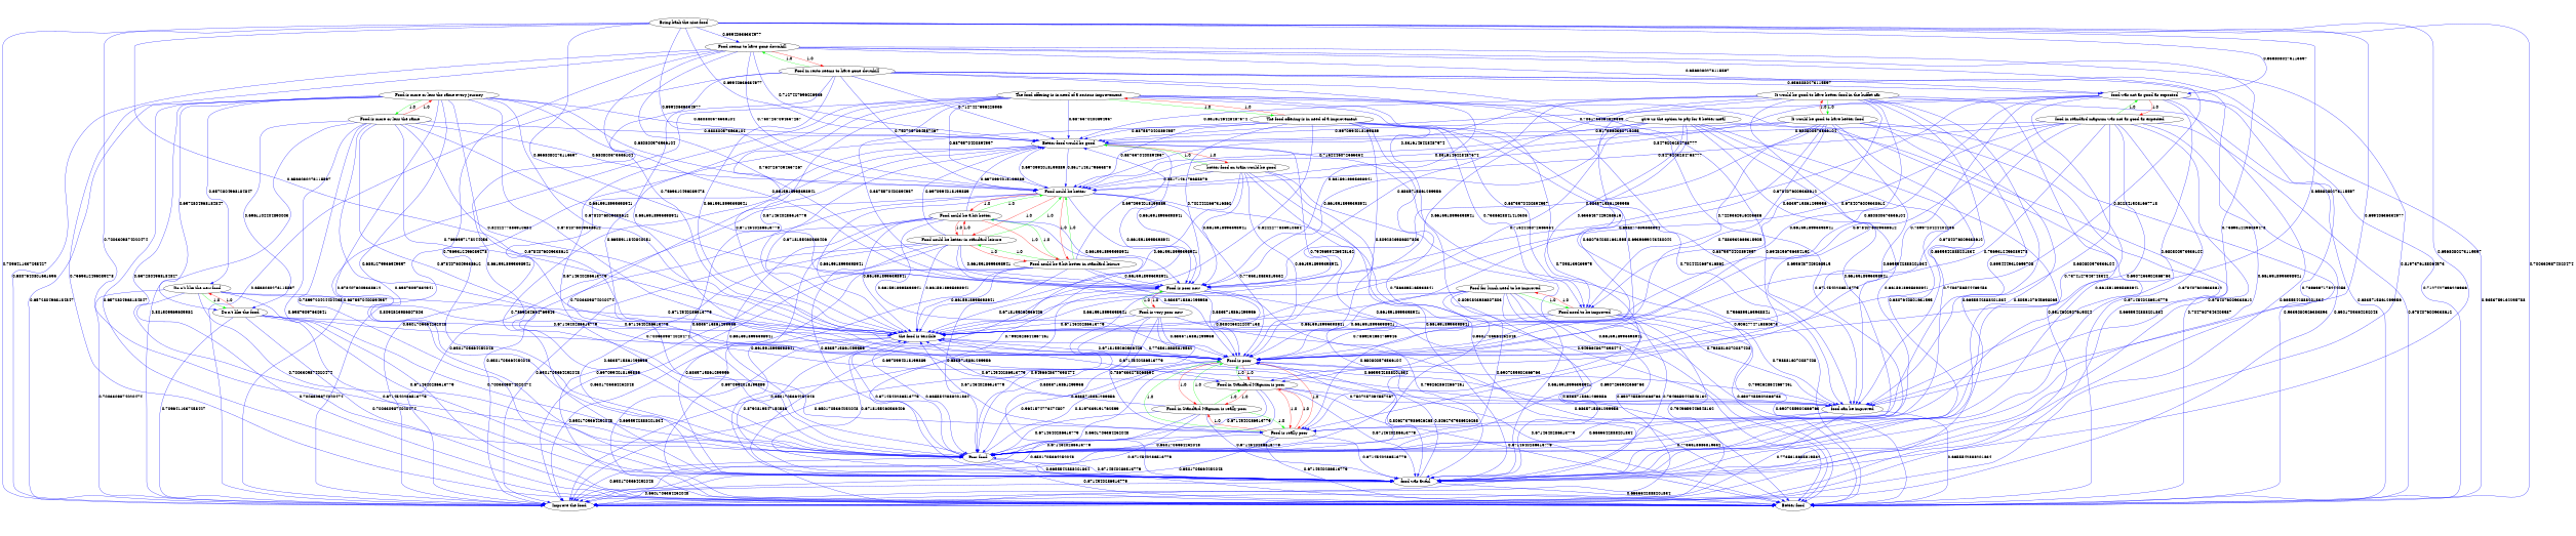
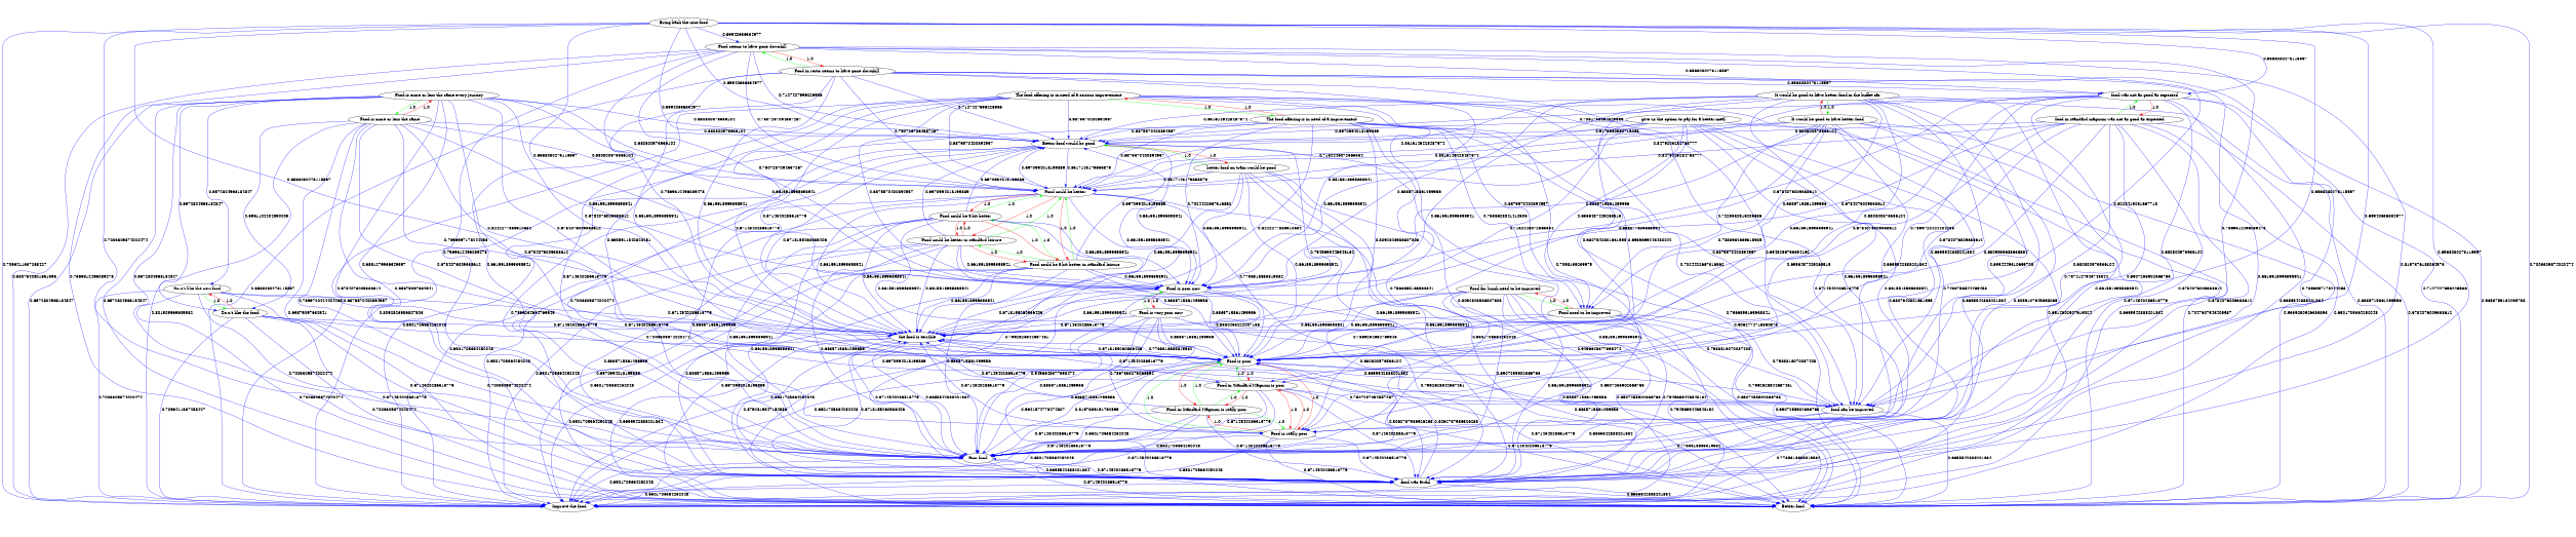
  digraph {
    edge [color=blue]
    "Better food would be good"
    "Better food"
    "Food could be better"
    "Food is poor"
    "Food is poor now"
    "Improve the food"
    "Poor food"
    "better food on train would be good"
    "food was awful"
    "the food is terrible"
    "Food could be a bit better in standard leisure"
    "Food could be better in standard leisure"
    "Food could be a bit better"
    "Food is really poor"
    "Food in Standard Magnum is really poor"
    "Food in Standard Magnum is poor"
    "Food is very poor now"
    "Bring back the nice food"
    "Food seems to have gone downhill"
    "food can be improved"
    "food was not as good as expected"
    "Food in resto seems to have gone downhill"
    "food in standard magnum was not as good as expected"
    "Do n't like the new food"
    "Do n't like the food"
    "Food for lunch need to be improved"
    "Food need to be improved"
    "Food is more or less the same every journey"
    "Food is more or less the same"
    "It would be good to have better food in the buffet car"
    "It would be good to have better food"
    "The food offering is in need of a serious improvement"
    "The food offering is in need of a improvement"
    "give us the option to pay for a better meal"
    "Better food would be good" -> "Better food" [label=0.9062774716860373]
    "Better food would be good" -> "Food could be better" [label=0.8517143179655879]
    "Better food would be good" -> "Food is poor" [label=0.7949659446548132]
    "Better food would be good" -> "Food is poor now" [label=0.6615918995398941]
    "Better food would be good" -> "Improve the food" [label=0.6501705364252048]
    "Better food would be good" -> "Poor food" [label=0.7003309874020474]
    "Better food would be good" -> "better food on train would be good" [color=red label=1.0]
    "Better food would be good" -> "food was awful" [label=0.7869234664769945]
    "Better food would be good" -> "the food is terrible" [label=0.6718155260536406]
    "Food could be better" -> "Better food would be good" [label=0.6970994018199889]
    "Food could be better" -> "Better food" [label=0.9496648377398474]
    "Food could be better" -> "Food is poor" [label=0.7735318685819532]
    "Food could be better" -> "Food is poor now" [label=0.6615918995398941]
    "Food could be better" -> "Improve the food" [label=0.6501705364252048]
    "Food could be better" -> "Poor food" [label=0.6835715861299956]
    "Food could be better" -> "food was awful" [label=0.7992628644667451]
    "Food could be better" -> "the food is terrible" [label=0.6615918995398941]
    "Food could be better" -> "Food could be a bit better in standard leisure" [color=red label=1.0]
    "Food could be better" -> "Food could be better in standard leisure" [color=red label=1.0]
    "Food could be better" -> "Food could be a bit better" [color=red label=1.0]
    "Food is poor" -> "Better food" [label=0.6714540286513779]
    "Food is poor" -> "Improve the food" [label=0.6501705364252048]
    "Food is poor" -> "Poor food" [label=0.9641574773474807]
    "Food is poor" -> "food was awful" [label=0.8062737986526268]
    "Food is poor" -> "the food is terrible" [label=0.6718155260536406]
    "Food is poor" -> "Food is really poor" [color=red label=1.0]
    "Food is poor" -> "Food in Standard Magnum is really poor" [color=red label=1.0]
    "Food is poor" -> "Food in Standard Magnum is poor" [color=red label=1.0]
    "Food is poor now" -> "Better food" [label=0.6835715861299956]
    "Food is poor now" -> "Food is poor" [label=0.8380453222007158]
    "Food is poor now" -> "Improve the food" [label=0.6501705364252048]
    "Food is poor now" -> "Poor food" [label=0.9496648377398474]
    "Food is poor now" -> "food was awful" [label=0.7992628644667451]
    "Food is poor now" -> "the food is terrible" [label=0.6718155260536406]
    "Food is poor now" -> "Food is very poor now" [color=red label=1.0]
    "Poor food" -> "Better food" [label=0.6714540286513779]
    "Poor food" -> "Food is poor" [label=0.8197339191762599]
    "Poor food" -> "Improve the food" [label=0.6501705364252048]
    "Poor food" -> "food was awful" [label=0.6714540286513779]
    "Poor food" -> "the food is terrible" [label=0.6714540286513779]
    "better food on train would be good" -> "Better food would be good" [color=green label=1.0]
    "better food on train would be good" -> "Better food" [label=0.6615918995398941]
    "better food on train would be good" -> "Food could be better" [label=0.8517143179655879]
    "better food on train would be good" -> "Food is poor" [label=0.6615918995398941]
    "better food on train would be good" -> "Food is poor now" [label=0.6615918995398941]
    "better food on train would be good" -> "Improve the food" [label=0.6501705364252048]
    "better food on train would be good" -> "Poor food" [label=0.6615918995398941]
    "better food on train would be good" -> "food was awful" [label=0.6615918995398941]
    "better food on train would be good" -> "the food is terrible" [label=0.6615918995398941]
    "food was awful" -> "Better food" [label=0.6655542888201834]
    "food was awful" -> "Food is poor" [label=0.8062737986526268]
    "food was awful" -> "Improve the food" [label=0.6501705364252048]
    "food was awful" -> "Poor food" [label=0.6655542888201834]
    "food was awful" -> "the food is terrible" [label=0.6718155260536406]
    "the food is terrible" -> "Better food" [label=0.6655542888201834]
    "the food is terrible" -> "Food is poor" [label=0.7735318685819532]
    "the food is terrible" -> "Improve the food" [label=0.6501705364252048]
    "the food is terrible" -> "Poor food" [label=0.6655542888201834]
    "the food is terrible" -> "food was awful" [label=0.8792819547152583]
    "Food could be a bit better in standard leisure" -> "Better food would be good" [label=0.6970994018199889]
    "Food could be a bit better in standard leisure" -> "Better food" [label=0.6970994018199889]
    "Food could be a bit better in standard leisure" -> "Food could be better" [color=green label=1.0]
    "Food could be a bit better in standard leisure" -> "Food is poor" [label=0.6835715861299956]
    "Food could be a bit better in standard leisure" -> "Food is poor now" [label=0.6615918995398941]
    "Food could be a bit better in standard leisure" -> "Improve the food" [label=0.6501705364252048]
    "Food could be a bit better in standard leisure" -> "Poor food" [label=0.6835715861299956]
    "Food could be a bit better in standard leisure" -> "food was awful" [label=0.6835715861299956]
    "Food could be a bit better in standard leisure" -> "the food is terrible" [label=0.6615918995398941]
    "Food could be a bit better in standard leisure" -> "Food could be better in standard leisure" [color=green label=1.0]
    "Food could be a bit better in standard leisure" -> "Food could be a bit better" [color=green label=1.0]
    "Food could be better in standard leisure" -> "Better food would be good" [label=0.6970994018199889]
    "Food could be better in standard leisure" -> "Better food" [label=0.6970994018199889]
    "Food could be better in standard leisure" -> "Food could be better" [color=green label=1.0]
    "Food could be better in standard leisure" -> "Food is poor" [label=0.6835715861299956]
    "Food could be better in standard leisure" -> "Food is poor now" [label=0.6615918995398941]
    "Food could be better in standard leisure" -> "Improve the food" [label=0.6501705364252048]
    "Food could be better in standard leisure" -> "Poor food" [label=0.6835715861299956]
    "Food could be better in standard leisure" -> "food was awful" [label=0.6835715861299956]
    "Food could be better in standard leisure" -> "the food is terrible" [label=0.6615918995398941]
    "Food could be better in standard leisure" -> "Food could be a bit better in standard leisure" [color=red label=1.0]
    "Food could be better in standard leisure" -> "Food could be a bit better" [color=red label=1.0]
    "Food could be a bit better" -> "Better food would be good" [label=0.6970994018199889]
    "Food could be a bit better" -> "Better food" [label=0.6970994018199889]
    "Food could be a bit better" -> "Food could be better" [color=green label=1.0]
    "Food could be a bit better" -> "Food is poor" [label=0.6615918995398941]
    "Food could be a bit better" -> "Food is poor now" [label=0.6615918995398941]
    "Food could be a bit better" -> "Improve the food" [label=0.6501705364252048]
    "Food could be a bit better" -> "Poor food" [label=0.6615918995398941]
    "Food could be a bit better" -> "food was awful" [label=0.6615918995398941]
    "Food could be a bit better" -> "the food is terrible" [label=0.6615918995398941]
    "Food could be a bit better" -> "Food could be a bit better in standard leisure" [color=red label=1.0]
    "Food could be a bit better" -> "Food could be better in standard leisure" [color=red label=1.0]
    "Food is really poor" -> "Better food" [label=0.6714540286513779]
    "Food is really poor" -> "Food is poor" [color=green label=1.0]
    "Food is really poor" -> "Improve the food" [label=0.6501705364252048]
    "Food is really poor" -> "Poor food" [label=0.6714540286513779]
    "Food is really poor" -> "food was awful" [label=0.6714540286513779]
    "Food is really poor" -> "the food is terrible" [label=0.6714540286513779]
    "Food is really poor" -> "Food in Standard Magnum is really poor" [color=red label=1.0]
    "Food is really poor" -> "Food in Standard Magnum is poor" [color=red label=1.0]
    "Food in Standard Magnum is really poor" -> "Better food" [label=0.6714540286513779]
    "Food in Standard Magnum is really poor" -> "Food is poor" [color=green label=1.0]
    "Food in Standard Magnum is really poor" -> "Improve the food" [label=0.6501705364252048]
    "Food in Standard Magnum is really poor" -> "Poor food" [label=0.6714540286513779]
    "Food in Standard Magnum is really poor" -> "food was awful" [label=0.6714540286513779]
    "Food in Standard Magnum is really poor" -> "the food is terrible" [label=0.6714540286513779]
    "Food in Standard Magnum is really poor" -> "Food is really poor" [color=green label=1.0]
    "Food in Standard Magnum is really poor" -> "Food in Standard Magnum is poor" [color=green label=1.0]
    "Food in Standard Magnum is poor" -> "Better food" [label=0.6714540286513779]
    "Food in Standard Magnum is poor" -> "Food is poor" [color=green label=1.0]
    "Food in Standard Magnum is poor" -> "Improve the food" [label=0.6501705364252048]
    "Food in Standard Magnum is poor" -> "Poor food" [label=0.6714540286513779]
    "Food in Standard Magnum is poor" -> "food was awful" [label=0.6714540286513779]
    "Food in Standard Magnum is poor" -> "the food is terrible" [label=0.6714540286513779]
    "Food in Standard Magnum is poor" -> "Food is really poor" [color=red label=1.0]
    "Food in Standard Magnum is poor" -> "Food in Standard Magnum is really poor" [color=red label=1.0]
    "Food in Standard Magnum is poor" -> "food can be improved" [label=0.7507257094557267]
    "Food is very poor now" -> "Better food" [label=0.6835715861299956]
    "Food is very poor now" -> "Food is poor" [label=0.6835715861299956]
    "Food is very poor now" -> "Food is poor now" [color=green label=1.0]
    "Food is very poor now" -> "Improve the food" [label=0.6501705364252048]
    "Food is very poor now" -> "Poor food" [label=0.6835715861299956]
    "Food is very poor now" -> "food was awful" [label=0.6835715861299956]
    "Food is very poor now" -> "the food is terrible" [label=0.6714540286513779]
    "Food is very poor now" -> "Food is really poor" [label=0.7867333278068694]
    "Bring back the nice food" -> "Better food would be good" [label=0.69940636334977]
    "Bring back the nice food" -> "Better food" [label=0.7003309874020474]
    "Bring back the nice food" -> "Food could be better" [label=0.69940636334977]
    "Bring back the nice food" -> "Food is poor" [label=0.6568080273115597]
    "Bring back the nice food" -> "Food is poor now" [label=0.6568080273115597]
    "Bring back the nice food" -> "Improve the food" [label=0.7096411337258427]
    "Bring back the nice food" -> "Poor food" [label=0.7003309874020474]
    "Bring back the nice food" -> "food was awful" [label=0.6568080273115597]
    "Bring back the nice food" -> "the food is terrible" [label=0.6568080273115597]
    "Bring back the nice food" -> "Food seems to have gone downhill" [label=0.69940636334977]
    "Bring back the nice food" -> "food can be improved" [label=0.69940636334977]
    "Bring back the nice food" -> "food was not as good as expected" [label=0.6568080273115597]
    "Food seems to have gone downhill" -> "Better food would be good" [label=0.7127427696226936]
    "Food seems to have gone downhill" -> "Better food" [label=0.7569312496089478]
    "Food seems to have gone downhill" -> "Food could be better" [label=0.7507257094557267]
    "Food seems to have gone downhill" -> "Food is poor" [label=0.8228415081667718]
    "Food seems to have gone downhill" -> "Food is poor now" [label=0.7507257094557267]
    "Food seems to have gone downhill" -> "Improve the food" [label=0.6807640801631595]
    "Food seems to have gone downhill" -> "Poor food" [label=0.7569312496089478]
    "Food seems to have gone downhill" -> "food was awful" [label=0.8197376188064573]
    "Food seems to have gone downhill" -> "the food is terrible" [label=0.7569312496089478]
    "Food seems to have gone downhill" -> "food can be improved" [label=0.7569312496089478]
    "Food seems to have gone downhill" -> "food was not as good as expected" [label=0.6568080273115597]
    "Food seems to have gone downhill" -> "Food in resto seems to have gone downhill" [color=red label=1.0]
    "food can be improved" -> "Better food" [label=0.6655542888201834]
    "food can be improved" -> "Food is poor" [label=0.7992628644667451]
    "food can be improved" -> "Improve the food" [label=0.7735318685819532]
    "food can be improved" -> "Poor food" [label=0.6655542888201834]
    "food can be improved" -> "food was awful" [label=0.7735318685819532]
    "food can be improved" -> "the food is terrible" [label=0.6655542888201834]
    "food was not as good as expected" -> "Better food would be good" [label=0.7051755064829399]
    "food was not as good as expected" -> "Better food" [label=0.9353759132295788]
    "food was not as good as expected" -> "Food could be better" [label=0.8479203284768777]
    "food was not as good as expected" -> "Food is poor" [label=0.7899720424404235]
    "food was not as good as expected" -> "Food is poor now" [label=0.6784076009338612]
    "food was not as good as expected" -> "Improve the food" [label=0.6655542888201834]
    "food was not as good as expected" -> "Poor food" [label=0.7374127943748344]
    "food was not as good as expected" -> "food was awful" [label=0.7696997178244053]
    "food was not as good as expected" -> "the food is terrible" [label=0.680800573536104]
    "food was not as good as expected" -> "food can be improved" [label=0.680800573536104]
    "food was not as good as expected" -> "food in standard magnum was not as good as expected" [color=red label=1.0]
    "Food in resto seems to have gone downhill" -> "Better food would be good" [label=0.7127427696226936]
    "Food in resto seems to have gone downhill" -> "Better food" [label=0.7127427696226936]
    "Food in resto seems to have gone downhill" -> "Food could be better" [label=0.7507257094557267]
    "Food in resto seems to have gone downhill" -> "Food is poor" [label=0.6615918995398941]
    "Food in resto seems to have gone downhill" -> "Food is poor now" [label=0.6615918995398941]
    "Food in resto seems to have gone downhill" -> "Improve the food" [label=0.6568080273115597]
    "Food in resto seems to have gone downhill" -> "Poor food" [label=0.6615918995398941]
    "Food in resto seems to have gone downhill" -> "food was awful" [label=0.6615918995398941]
    "Food in resto seems to have gone downhill" -> "the food is terrible" [label=0.6615918995398941]
    "Food in resto seems to have gone downhill" -> "Food is really poor" [label=0.6948256756354192]
    "Food in resto seems to have gone downhill" -> "Food seems to have gone downhill" [color=green label=1.0]
    "Food in resto seems to have gone downhill" -> "food was not as good as expected" [label=0.6568080273115597]
    "food in standard magnum was not as good as expected" -> "Better food would be good" [label=0.680800573536104]
    "food in standard magnum was not as good as expected" -> "Better food" [label=0.6784076009338612]
    "food in standard magnum was not as good as expected" -> "Food could be better" [label=0.8479203284768777]
    "food in standard magnum was not as good as expected" -> "Food is poor" [label=0.6784076009338612]
    "food in standard magnum was not as good as expected" -> "Food is poor now" [label=0.6784076009338612]
    "food in standard magnum was not as good as expected" -> "Improve the food" [label=0.6501705364252048]
    "food in standard magnum was not as good as expected" -> "Poor food" [label=0.6784076009338612]
    "food in standard magnum was not as good as expected" -> "food was awful" [label=0.6784076009338612]
    "food in standard magnum was not as good as expected" -> "the food is terrible" [label=0.6784076009338612]
    "food in standard magnum was not as good as expected" -> "Food is really poor" [label=0.6907255902366763]
-   "food in standard magnum was not as good as expected" -> "Food in Standard Magnum is poor" [label=0.7569312496089478]
+   "food in standard magnum was not as good as expected" -> "Food in Standard Magnum is poor" [label=0.6809535688636864]
    "food in standard magnum was not as good as expected" -> "food can be improved" [label=0.680800573536104]
    "food in standard magnum was not as good as expected" -> "food was not as good as expected" [color=green label=1.0]
    "Do n't like the new food" -> "Better food" [label=0.7003309874020474]
    "Do n't like the new food" -> "Food is poor" [label=0.6714540286513779]
    "Do n't like the new food" -> "Improve the food" [label=0.7003309874020474]
    "Do n't like the new food" -> "Poor food" [label=0.7003309874020474]
    "Do n't like the new food" -> "food was awful" [label=0.6714540286513779]
    "Do n't like the new food" -> "the food is terrible" [label=0.6714540286513779]
    "Do n't like the new food" -> "Do n't like the food" [color=green label=1.0]
    "Do n't like the food" -> "Better food" [label=0.7003309874020474]
    "Do n't like the food" -> "Food is poor" [label=0.7003309874020474]
    "Do n't like the food" -> "Improve the food" [label=0.7096411337258427]
    "Do n't like the food" -> "Poor food" [label=0.7003309874020474]
    "Do n't like the food" -> "food was awful" [label=0.6714540286513779]
    "Do n't like the food" -> "the food is terrible" [label=0.6714540286513779]
    "Do n't like the food" -> "Do n't like the new food" [color=red label=1.0]
    "Food for lunch need to be improved" -> "Better food" [label=0.6907255902366763]
    "Food for lunch need to be improved" -> "Food is poor" [label=0.6615918995398941]
    "Food for lunch need to be improved" -> "Improve the food" [label=0.6907255902366763]
    "Food for lunch need to be improved" -> "Poor food" [label=0.6907255902366763]
    "Food for lunch need to be improved" -> "food was awful" [label=0.6615918995398941]
    "Food for lunch need to be improved" -> "the food is terrible" [label=0.6615918995398941]
    "Food for lunch need to be improved" -> "Food is really poor" [label=0.680800573536104]
    "Food for lunch need to be improved" -> "food can be improved" [label=0.7988816070087408]
    "Food for lunch need to be improved" -> "Food need to be improved" [color=green label=1.0]
    "Food need to be improved" -> "Better food" [label=0.6907255902366763]
    "Food need to be improved" -> "Food is poor" [label=0.7869234664769945]
    "Food need to be improved" -> "Improve the food" [label=0.7949659446548132]
    "Food need to be improved" -> "Poor food" [label=0.6907255902366763]
    "Food need to be improved" -> "food was awful" [label=0.7949659446548132]
    "Food need to be improved" -> "the food is terrible" [label=0.6615918995398941]
    "Food need to be improved" -> "food can be improved" [label=0.7988816070087408]
    "Food need to be improved" -> "Food for lunch need to be improved" [color=red label=1.0]
    "Food is more or less the same every journey" -> "Better food would be good" [label=0.680800573536104]
    "Food is more or less the same every journey" -> "Better food" [label=0.6572804968184847]
    "Food is more or less the same every journey" -> "Food could be better" [label=0.680800573536104]
    "Food is more or less the same every journey" -> "Food is poor" [label=0.6784076009338612]
    "Food is more or less the same every journey" -> "Food is poor now" [label=0.6615918995398941]
    "Food is more or less the same every journey" -> "Improve the food" [label=0.6572804968184847]
    "Food is more or less the same every journey" -> "Poor food" [label=0.6572804968184847]
    "Food is more or less the same every journey" -> "food was awful" [label=0.6784076009338612]
    "Food is more or less the same every journey" -> "the food is terrible" [label=0.6784076009338612]
    "Food is more or less the same every journey" -> "Food is really poor" [label=0.6851279936549557]
    "Food is more or less the same every journey" -> "food can be improved" [label=0.6784076009338612]
    "Food is more or less the same every journey" -> "Do n't like the new food" [label=0.6572804968184847]
    "Food is more or less the same every journey" -> "Do n't like the food" [label=0.6572804968184847]
    "Food is more or less the same every journey" -> "Food is more or less the same" [color=green label=1.0]
    "Food is more or less the same" -> "Better food would be good" [label=0.680800573536104]
    "Food is more or less the same" -> "Better food" [label=0.69879097632941]
    "Food is more or less the same" -> "Food could be better" [label=0.680800573536104]
    "Food is more or less the same" -> "Food is poor" [label=0.7696997178244053]
    "Food is more or less the same" -> "Food is poor now" [label=0.6615918995398941]
    "Food is more or less the same" -> "Improve the food" [label=0.801509569605982]
    "Food is more or less the same" -> "Poor food" [label=0.69879097632941]
    "Food is more or less the same" -> "food was awful" [label=0.7899720424404235]
    "Food is more or less the same" -> "the food is terrible" [label=0.8242277885910584]
    "Food is more or less the same" -> "food can be improved" [label=0.6784076009338612]
    "Food is more or less the same" -> "Do n't like the food" [label=0.6961102404890003]
    "Food is more or less the same" -> "Food is more or less the same every journey" [color=red label=1.0]
    "It would be good to have better food in the buffet car" -> "Better food would be good" [label=0.8316146428487574]
    "It would be good to have better food in the buffet car" -> "Better food" [label=0.6835715861299956]
    "It would be good to have better food in the buffet car" -> "Food could be better" [label=0.8316146428487574]
    "It would be good to have better food in the buffet car" -> "Food is poor" [label=0.6615918995398941]
    "It would be good to have better food in the buffet car" -> "Food is poor now" [label=0.6835715861299956]
    "It would be good to have better food in the buffet car" -> "Improve the food" [label=0.6655542888201834]
    "It would be good to have better food in the buffet car" -> "Poor food" [label=0.6615918995398941]
    "It would be good to have better food in the buffet car" -> "food was awful" [label=0.6615918995398941]
    "It would be good to have better food in the buffet car" -> "the food is terrible" [label=0.6615918995398941]
    "It would be good to have better food in the buffet car" -> "Food is really poor" [label=0.6954449310659708]
    "It would be good to have better food in the buffet car" -> "Food in Standard Magnum is poor" [label=0.6939699243480042]
    "It would be good to have better food in the buffet car" -> "food can be improved" [label=0.6655542888201834]
    "It would be good to have better food in the buffet car" -> "Food need to be improved" [label=0.6835715861299956]
    "It would be good to have better food in the buffet car" -> "It would be good to have better food" [color=green label=1.0]
    "It would be good to have better food" -> "Better food would be good" [label=0.9173960360715055]
    "It would be good to have better food" -> "Better food" [label=0.9335080526383893]
    "It would be good to have better food" -> "Food could be better" [label=0.8316146428487574]
    "It would be good to have better food" -> "Food is poor" [label=0.7883932669315905]
    "It would be good to have better food" -> "Food is poor now" [label=0.6835715861299956]
    "It would be good to have better food" -> "Improve the food" [label=0.6655542888201834]
    "It would be good to have better food" -> "Poor food" [label=0.7483756544469453]
    "It would be good to have better food" -> "food was awful" [label=0.8059107645698065]
    "It would be good to have better food" -> "the food is terrible" [label=0.693077809868894]
    "It would be good to have better food" -> "food can be improved" [label=0.6655542888201834]
    "It would be good to have better food" -> "Food need to be improved" [label=0.7229352916405586]
    "It would be good to have better food" -> "It would be good to have better food in the buffet car" [color=red label=1.0]
    "The food offering is in need of a serious improvement" -> "Better food would be good" [label=0.6875570400894957]
    "The food offering is in need of a serious improvement" -> "Better food" [label=0.6714540286513779]
    "The food offering is in need of a serious improvement" -> "Food could be better" [label=0.6875570400894957]
    "The food offering is in need of a serious improvement" -> "Food is poor" [label=0.6714540286513779]
    "The food offering is in need of a serious improvement" -> "Food is poor now" [label=0.6875570400894957]
    "The food offering is in need of a serious improvement" -> "Improve the food" [label=0.6875570400894957]
    "The food offering is in need of a serious improvement" -> "Poor food" [label=0.6714540286513779]
    "The food offering is in need of a serious improvement" -> "food was awful" [label=0.6714540286513779]
    "The food offering is in need of a serious improvement" -> "the food is terrible" [label=0.6714540286513779]
    "The food offering is in need of a serious improvement" -> "Food is really poor" [label=0.7098139239975]
    "The food offering is in need of a serious improvement" -> "Food in Standard Magnum is poor" [label=0.6655911840820251]
    "The food offering is in need of a serious improvement" -> "food can be improved" [label=0.6875570400894957]
    "The food offering is in need of a serious improvement" -> "Food need to be improved" [label=0.6875570400894957]
    "The food offering is in need of a serious improvement" -> "The food offering is in need of a improvement" [color=green label=1.0]
    "The food offering is in need of a improvement" -> "Better food would be good" [label=0.6875570400894957]
    "The food offering is in need of a improvement" -> "Better food" [label=0.7566895165938841]
    "The food offering is in need of a improvement" -> "Food could be better" [label=0.6875570400894957]
    "The food offering is in need of a improvement" -> "Food is poor" [label=0.8092823986807803]
    "The food offering is in need of a improvement" -> "Food is poor now" [label=0.7024422667316862]
    "The food offering is in need of a improvement" -> "Improve the food" [label=0.8092823986807803]
    "The food offering is in need of a improvement" -> "Poor food" [label=0.7566895165938841]
    "The food offering is in need of a improvement" -> "food was awful" [label=0.8092823986807803]
    "The food offering is in need of a improvement" -> "the food is terrible" [label=0.8242277885910584]
    "The food offering is in need of a improvement" -> "food can be improved" [label=0.7024422667316862]
    "The food offering is in need of a improvement" -> "Food need to be improved" [label=0.7536628841410505]
    "The food offering is in need of a improvement" -> "The food offering is in need of a serious improvement" [color=red label=1.0]
    "give us the option to pay for a better meal" -> "Better food would be good" [label=0.6970994018199889]
    "give us the option to pay for a better meal" -> "Better food" [label=0.7047607543405587]
    "give us the option to pay for a better meal" -> "Food could be better" [label=0.7152446072565354]
    "give us the option to pay for a better meal" -> "Food is poor" [label=0.6807640801631595]
    "give us the option to pay for a better meal" -> "Food is poor now" [label=0.6615918995398941]
    "give us the option to pay for a better meal" -> "Improve the food" [label=0.6514602507619024]
    "give us the option to pay for a better meal" -> "Poor food" [label=0.6615918995398941]
    "give us the option to pay for a better meal" -> "food was awful" [label=0.6807640801631595]
    "give us the option to pay for a better meal" -> "the food is terrible" [label=0.7152446072565354]
    "give us the option to pay for a better meal" -> "food can be improved" [label=0.6556437429268515]
    "give us the option to pay for a better meal" -> "Food need to be improved" [label=0.6556437429268515]
  }
